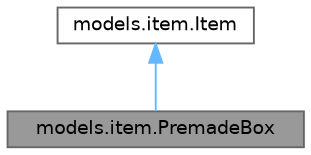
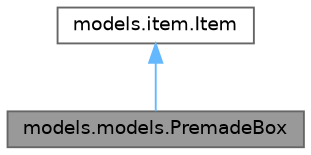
  digraph {
    node [color=gray40 fontname=Helvetica fontsize=10 shape=box style=filled]
-   n1 [fillcolor=grey60 fontcolor=black height=0.2 label="models.item.PremadeBox" width=0.4]
+   n1 [fillcolor=grey60 fontcolor=black height=0.2 label="models.models.PremadeBox" width=0.4]
    n2 [fillcolor=white height=0.2 label="models.item.Item" width=0.4]
    n2 -> n1 [color=steelblue1 dir=back fontname=Helvetica fontsize=10 labelfontname=Helvetica labelfontsize=10 style=solid]
  }
